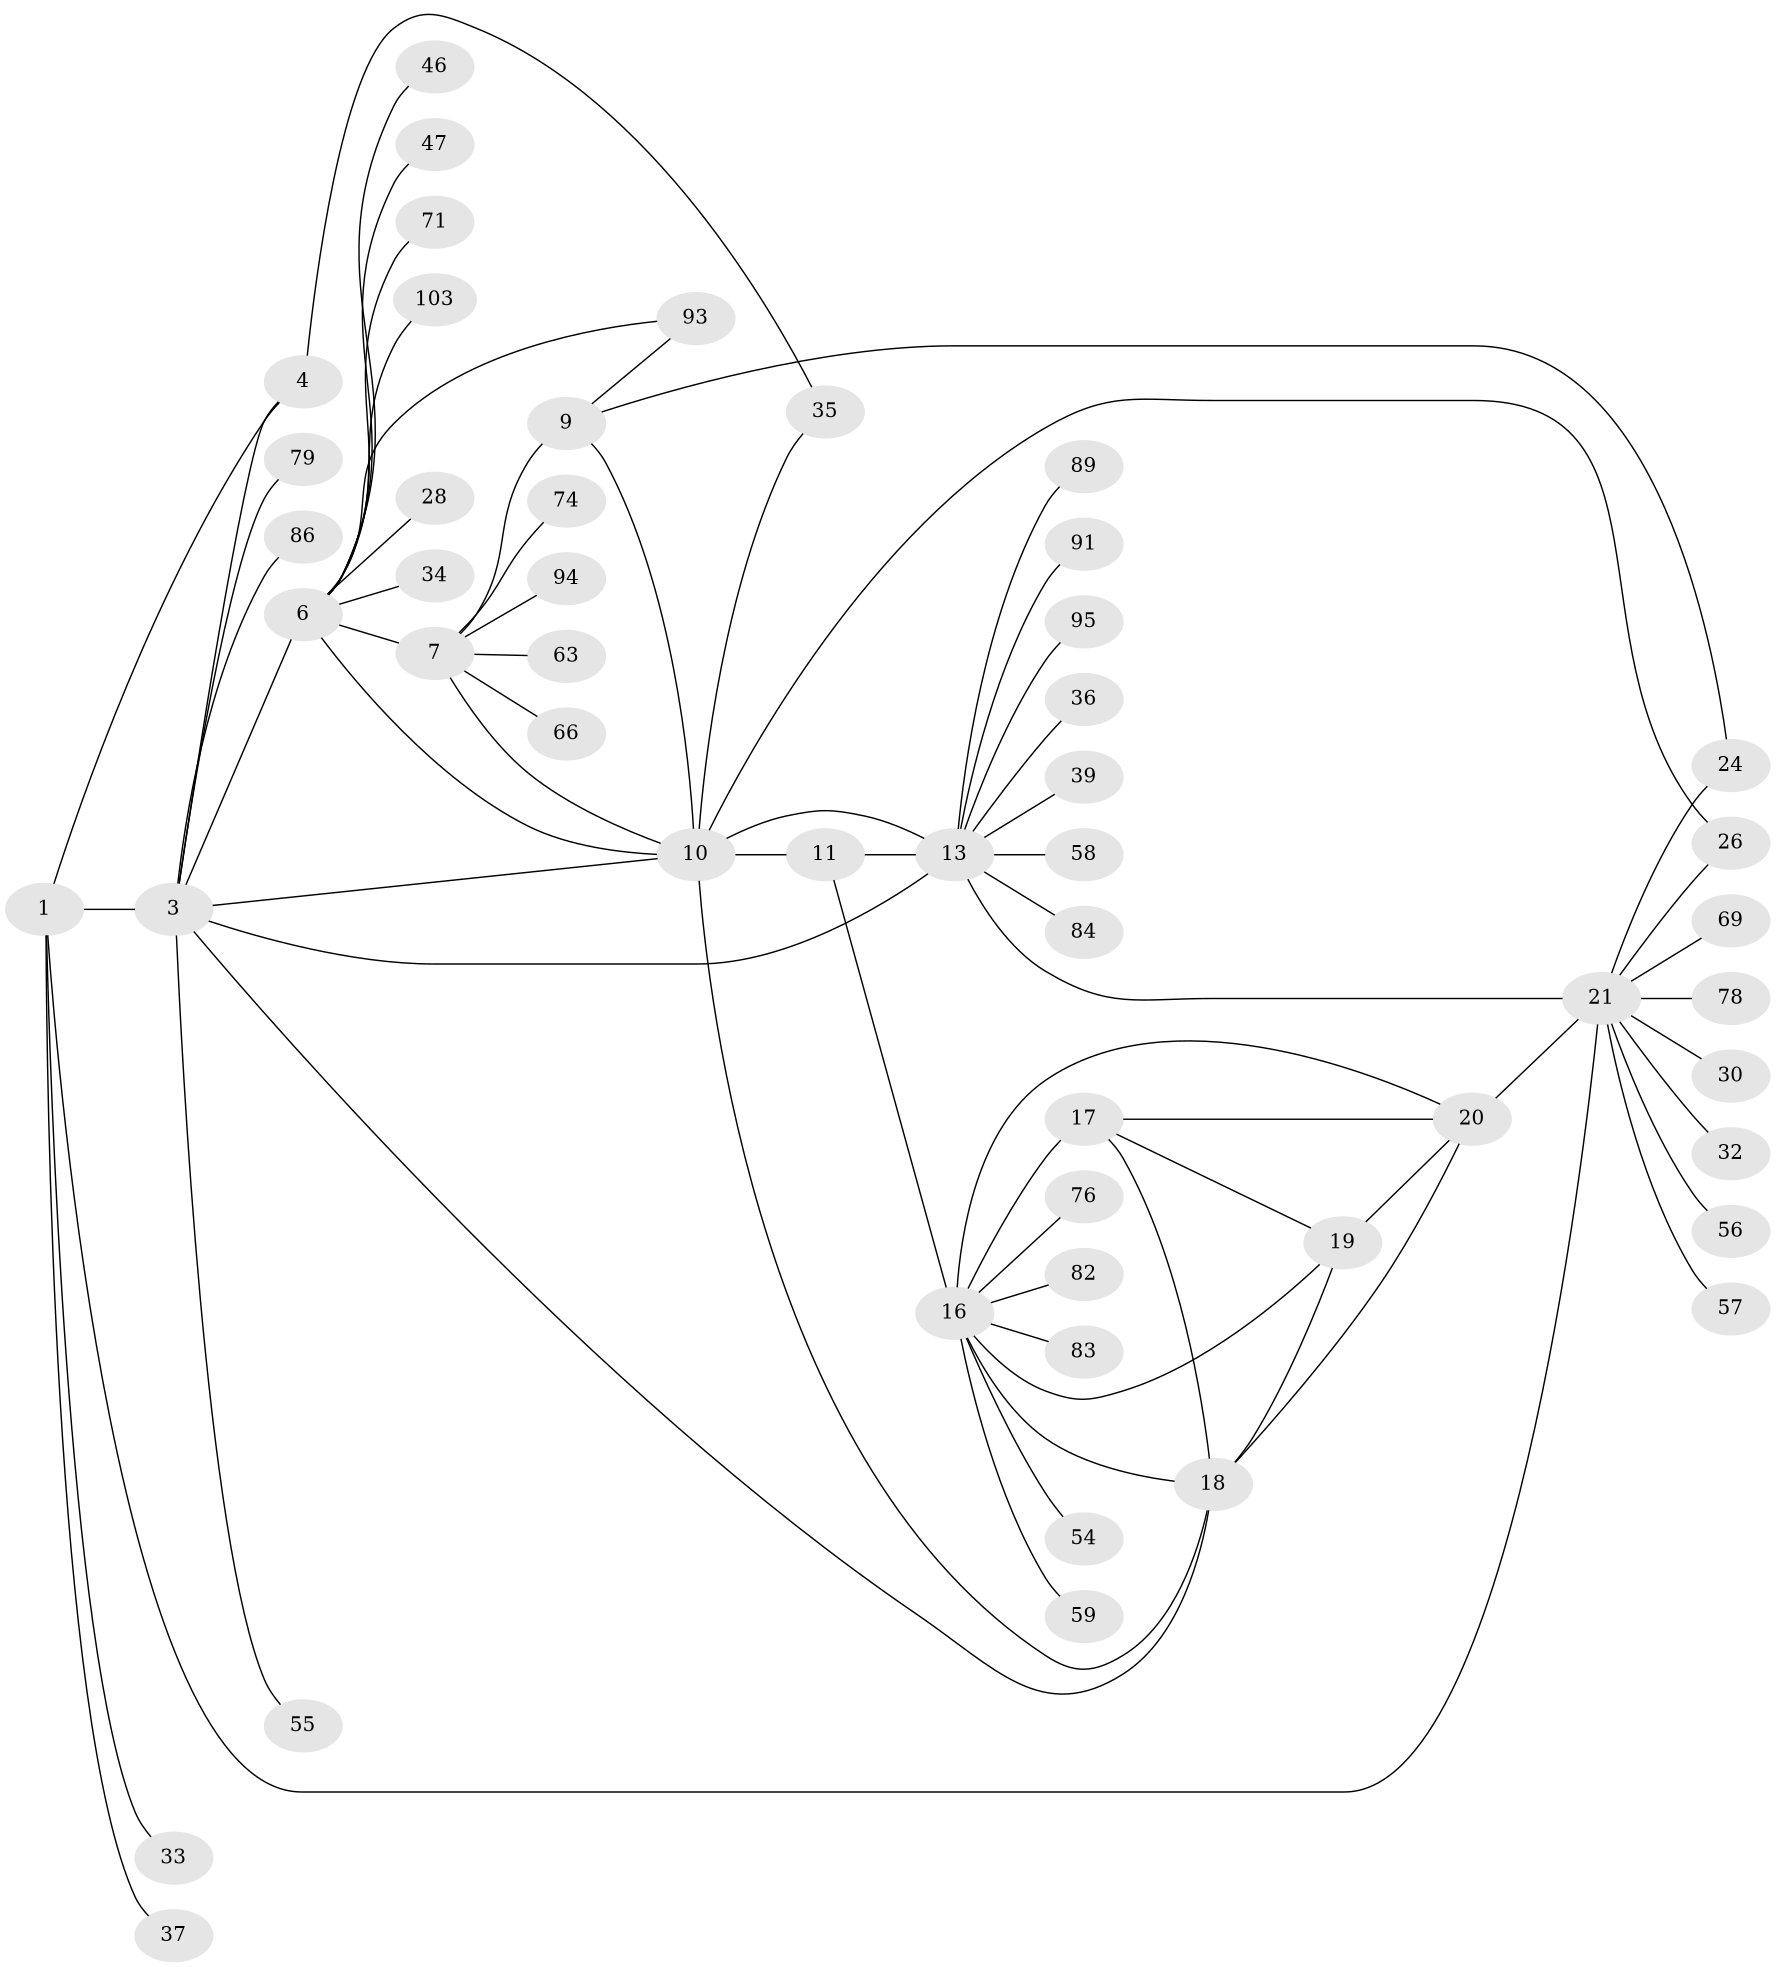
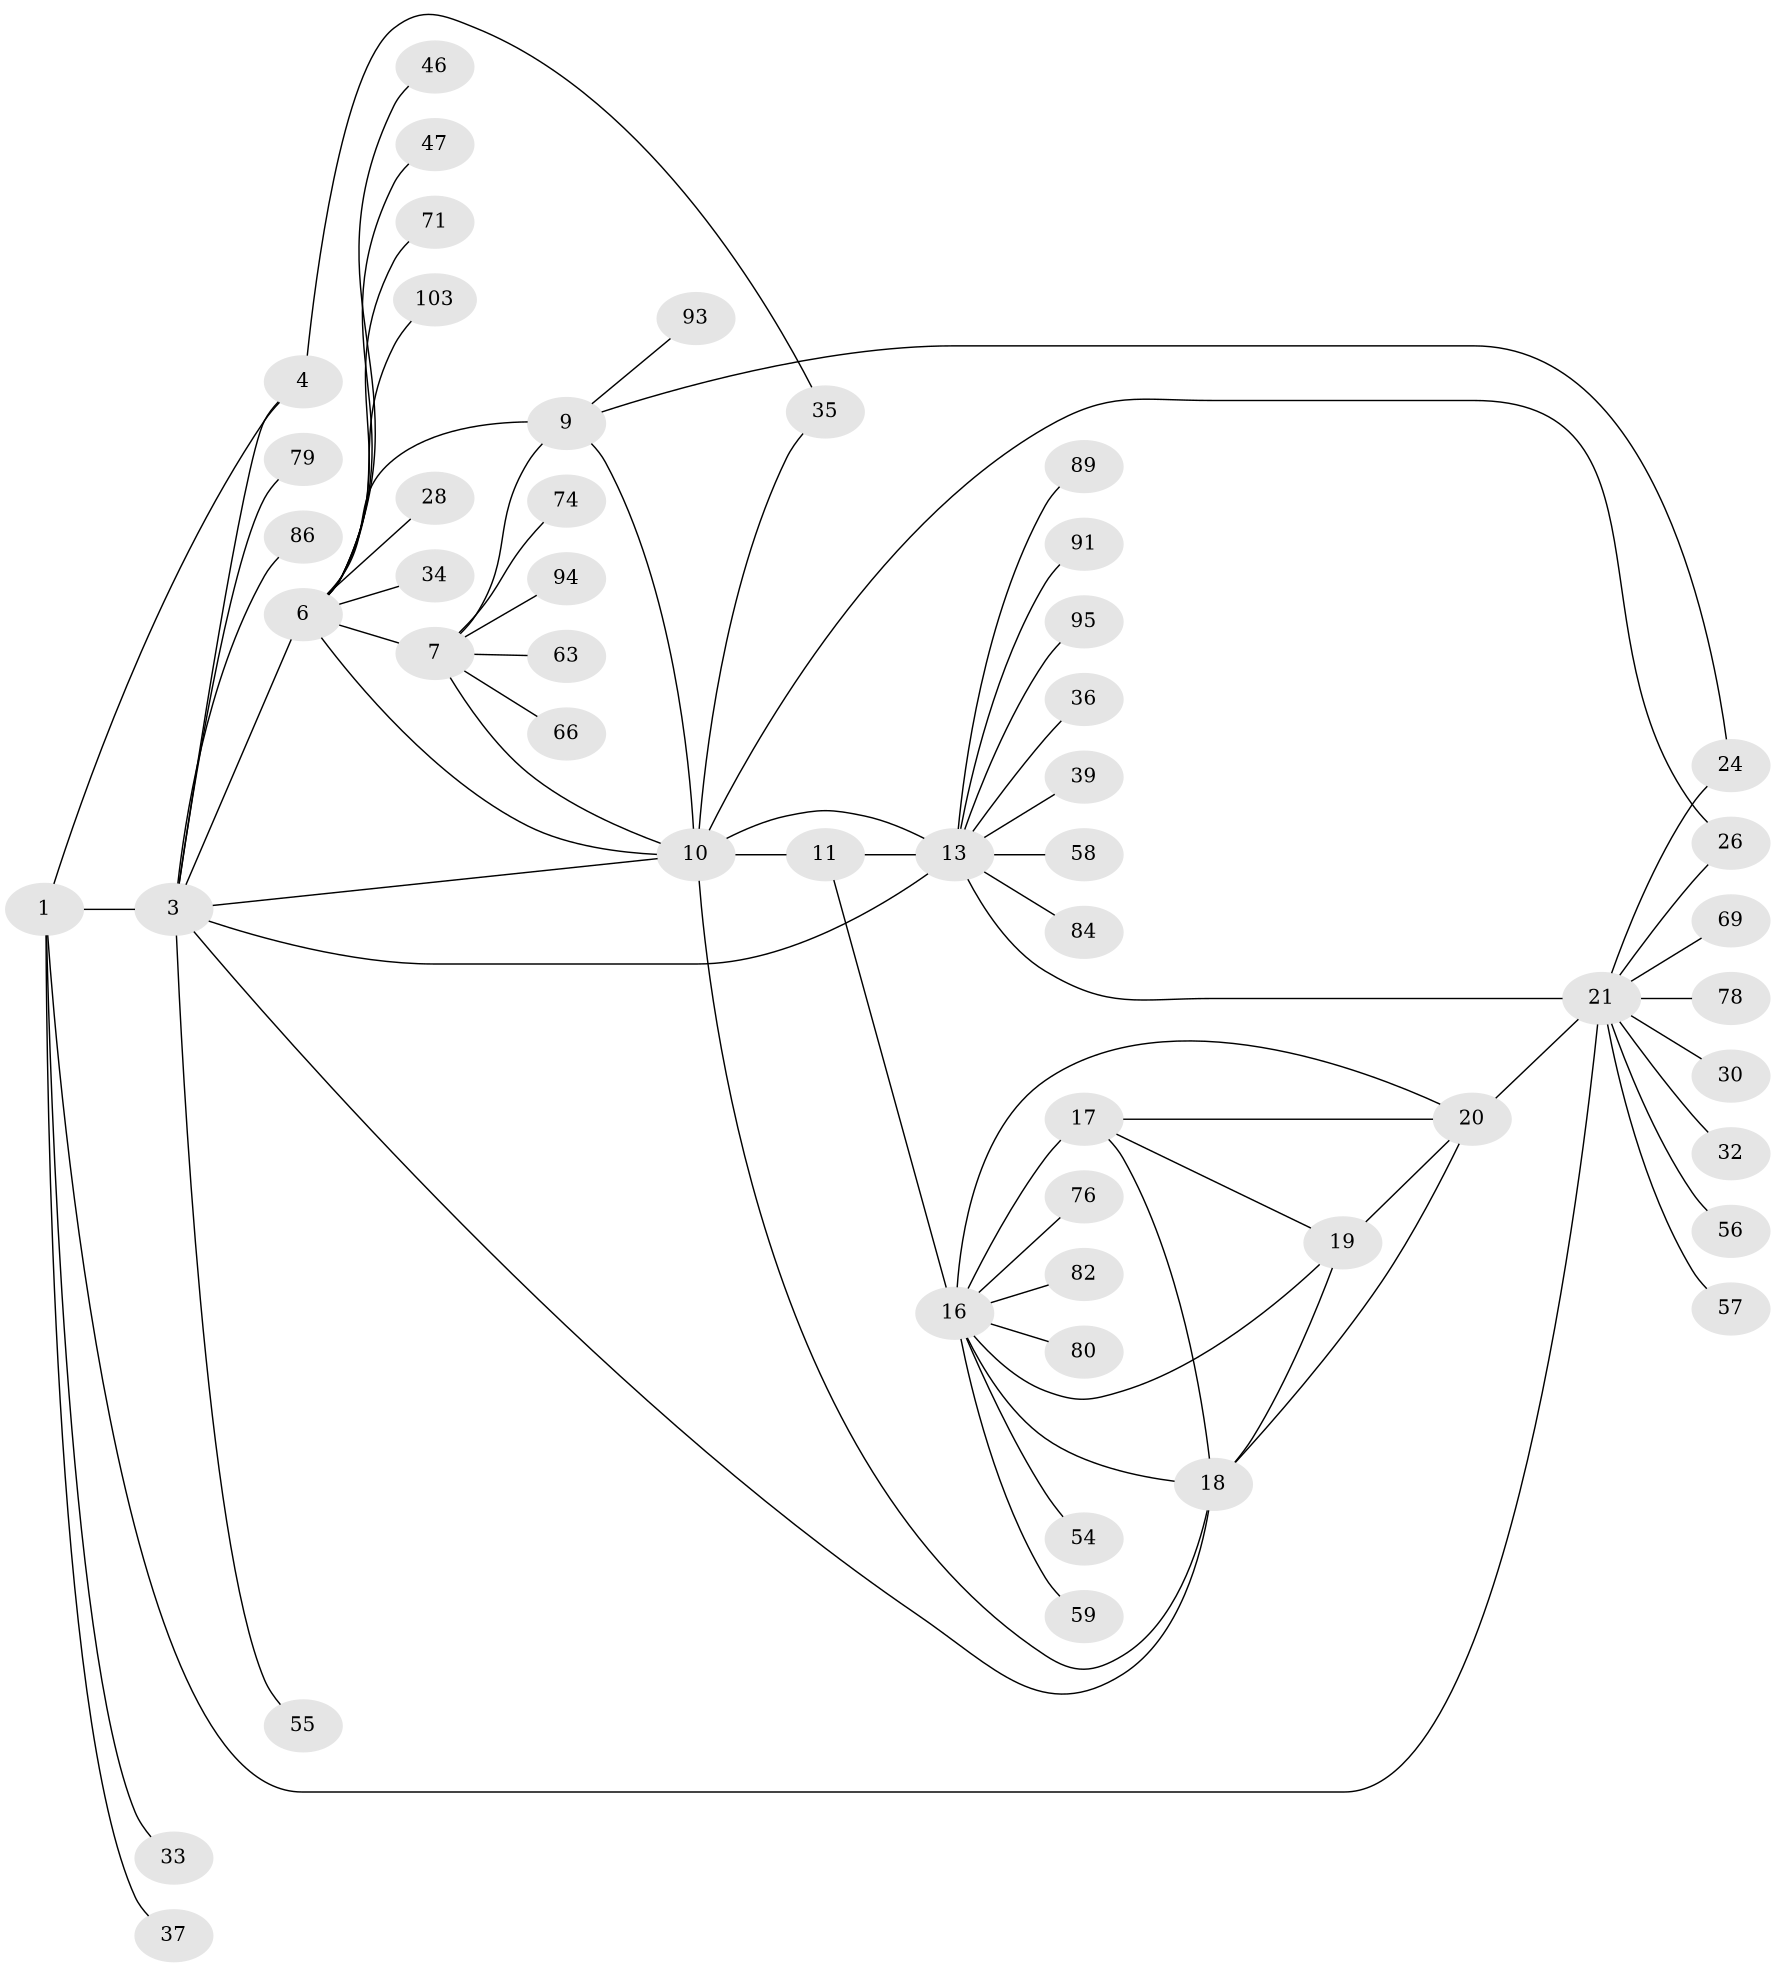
  graph {
    fontname="DejaVu Serif"
    rankdir=LR
    node [color=gray90 fontname="DejaVu Serif" style=filled]
    edge [fontname="DejaVu Serif"]
    1 [super="+62+2+96"]
    3 [super="+5"]
    4
    21 [super="+23+22+75"]
    33
    37
    6 [super="+8+29+49"]
    10 [super="+53+67+99+97+81+106+48+40"]
    13 [super="+14"]
    18 [super="+88"]
    55
    79
    86
    35 [super="+42"]
    24 [super="+102+68+45"]
    26
    30
    32
    56
    57
    69
    78
    7 [super="+31"]
    9
    28
    34
    46
    47 [super="+92"]
    71
    103
    11 [super="+60+100+12"]
    36
    39
    58
    84
    89
    91
    95
    19
    20
    63
    66
    74
    94 [super="+105"]
    93
    16
    17 [super="+50+41"]
    54 [super="+73"]
    59
    76
    82
-   83
+   83 [label=80]
    1 -- 3 [weight=4]
    1 -- 4 [weight=2]
    1 -- 21
    1 -- 33
    1 -- 37
    3 -- 4 [weight=2]
    3 -- 6
    3 -- 10 [weight=2]
    3 -- 13
    3 -- 18
    3 -- 55
    3 -- 79
    3 -- 86
    4 -- 35
    21 -- 24 [weight=4]
    21 -- 26
    21 -- 30
    21 -- 32
    21 -- 56
    21 -- 57
    21 -- 69
    21 -- 78
    6 -- 10 [weight=2]
    6 -- 7 [weight=2]
-   6 -- 93 [weight=2]
+   6 -- 9 [weight=2]
    6 -- 28
    6 -- 34
    6 -- 46
    6 -- 47
    6 -- 71
    6 -- 103
    10 -- 13
    10 -- 18 [weight=2]
    10 -- 35
    10 -- 26
    10 -- 11
    13 -- 21
    13 -- 36
    13 -- 39
    13 -- 58
    13 -- 84
    13 -- 89
    13 -- 91
    13 -- 95
    18 -- 19
    18 -- 20
    7 -- 10
    7 -- 9
    7 -- 63
    7 -- 66
    7 -- 74
    7 -- 94
    9 -- 10
    9 -- 24
    9 -- 93
    11 -- 13 [weight=6]
    11 -- 16
    19 -- 20
    20 -- 21
    16 -- 18
    16 -- 19
    16 -- 20
    16 -- 17
    16 -- 54
    16 -- 59
    16 -- 76
    16 -- 82
    16 -- 83
    17 -- 18
    17 -- 19
    17 -- 20
  }
